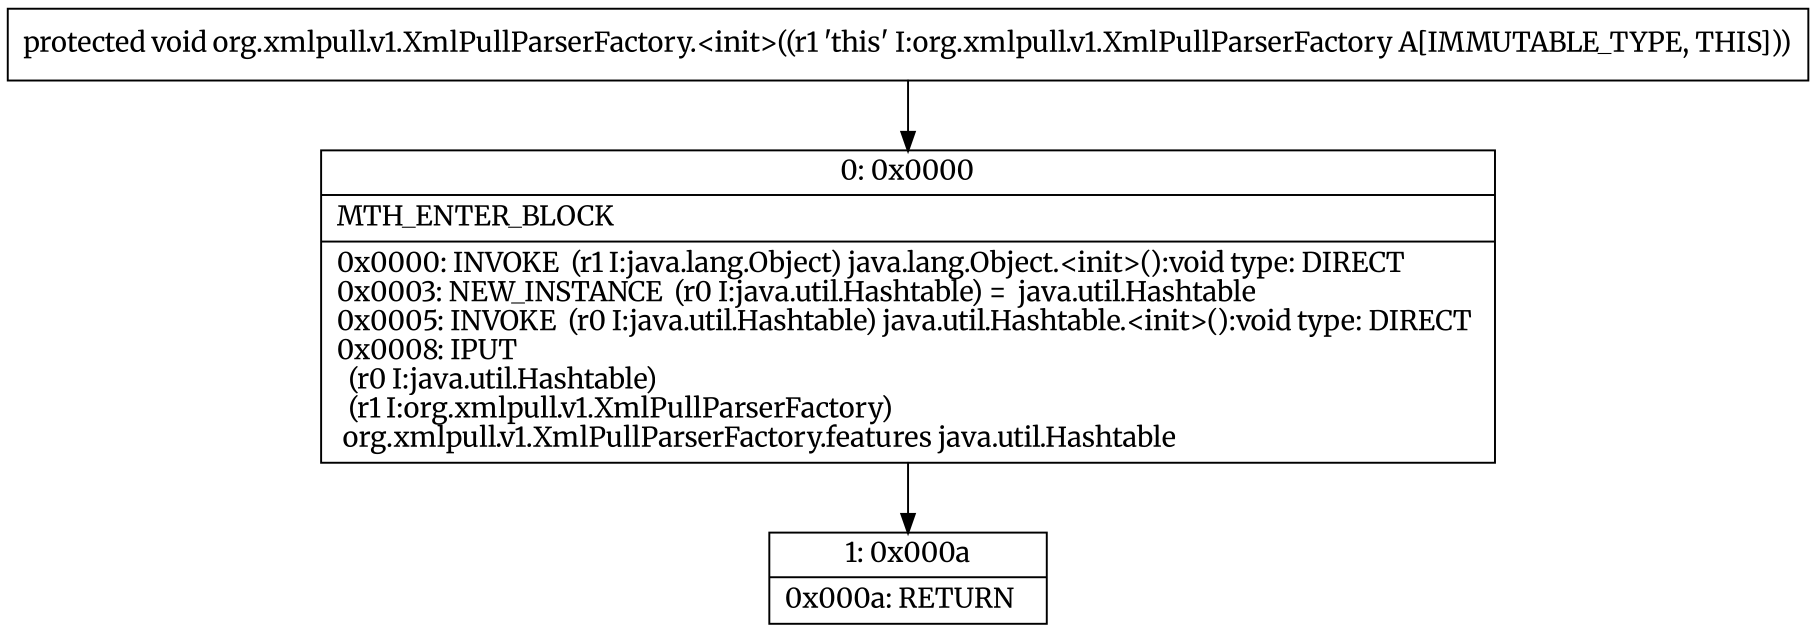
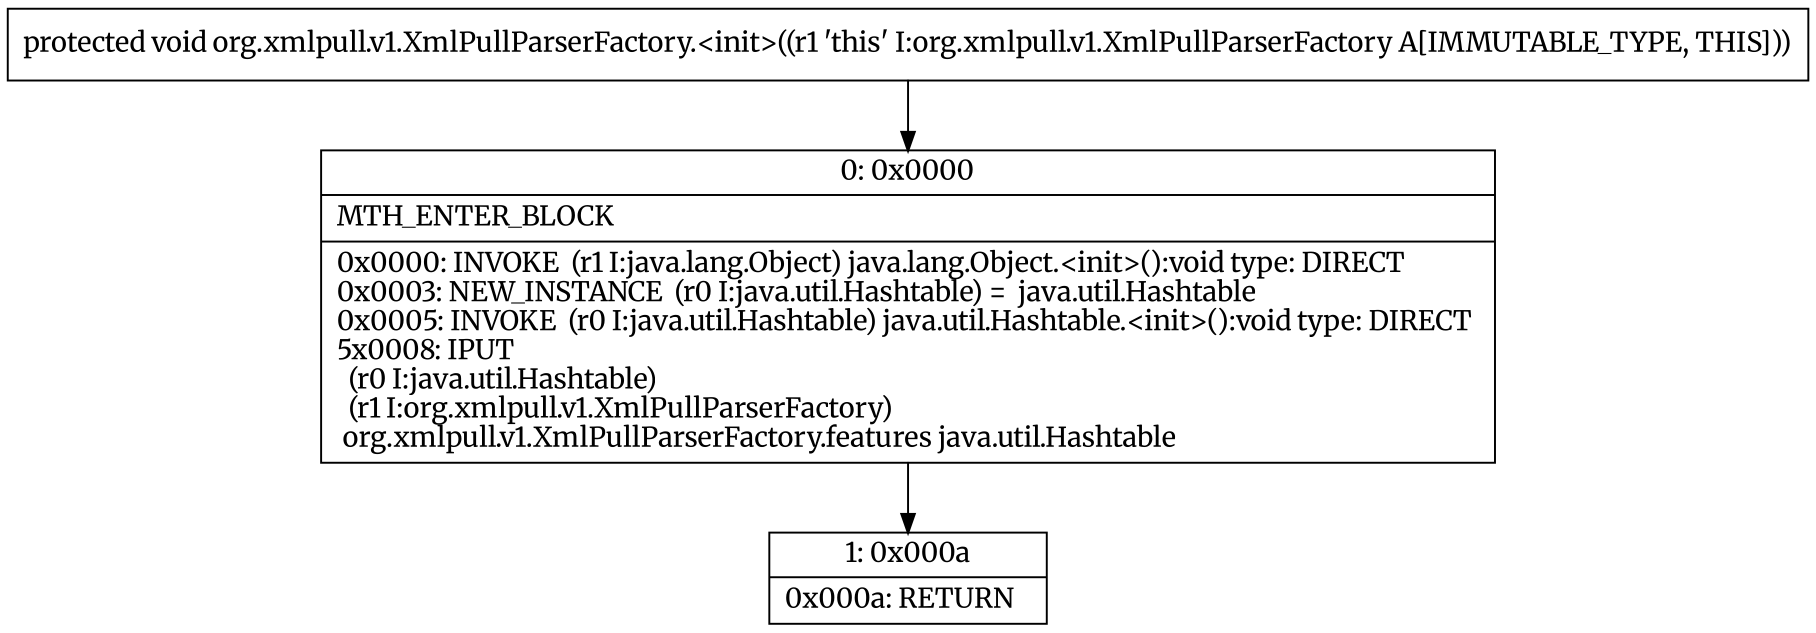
  digraph {
    fontname=Merriweather
    node [shape=record fontname=Merriweather]
    edge [fontname=Merriweather]
-   n1 [label="{0\:\ 0x0000|MTH_ENTER_BLOCK\l|0x0000: INVOKE  (r1 I:java.lang.Object) java.lang.Object.\<init\>():void type: DIRECT \l0x0003: NEW_INSTANCE  (r0 I:java.util.Hashtable) =  java.util.Hashtable \l0x0005: INVOKE  (r0 I:java.util.Hashtable) java.util.Hashtable.\<init\>():void type: DIRECT \l0x0008: IPUT  \l  (r0 I:java.util.Hashtable)\l  (r1 I:org.xmlpull.v1.XmlPullParserFactory)\l org.xmlpull.v1.XmlPullParserFactory.features java.util.Hashtable \l}"]
+   n1 [label="{0\:\ 0x0000|MTH_ENTER_BLOCK\l|0x0000: INVOKE  (r1 I:java.lang.Object) java.lang.Object.\<init\>():void type: DIRECT \l0x0003: NEW_INSTANCE  (r0 I:java.util.Hashtable) =  java.util.Hashtable \l0x0005: INVOKE  (r0 I:java.util.Hashtable) java.util.Hashtable.\<init\>():void type: DIRECT \l5x0008: IPUT  \l  (r0 I:java.util.Hashtable)\l  (r1 I:org.xmlpull.v1.XmlPullParserFactory)\l org.xmlpull.v1.XmlPullParserFactory.features java.util.Hashtable \l}"]
    n2 [label="{1\:\ 0x000a|0x000a: RETURN   \l}"]
    n3 [label="{protected void org.xmlpull.v1.XmlPullParserFactory.\<init\>((r1 'this' I:org.xmlpull.v1.XmlPullParserFactory A[IMMUTABLE_TYPE, THIS])) }"]
    n1 -> n2
    n3 -> n1
  }
